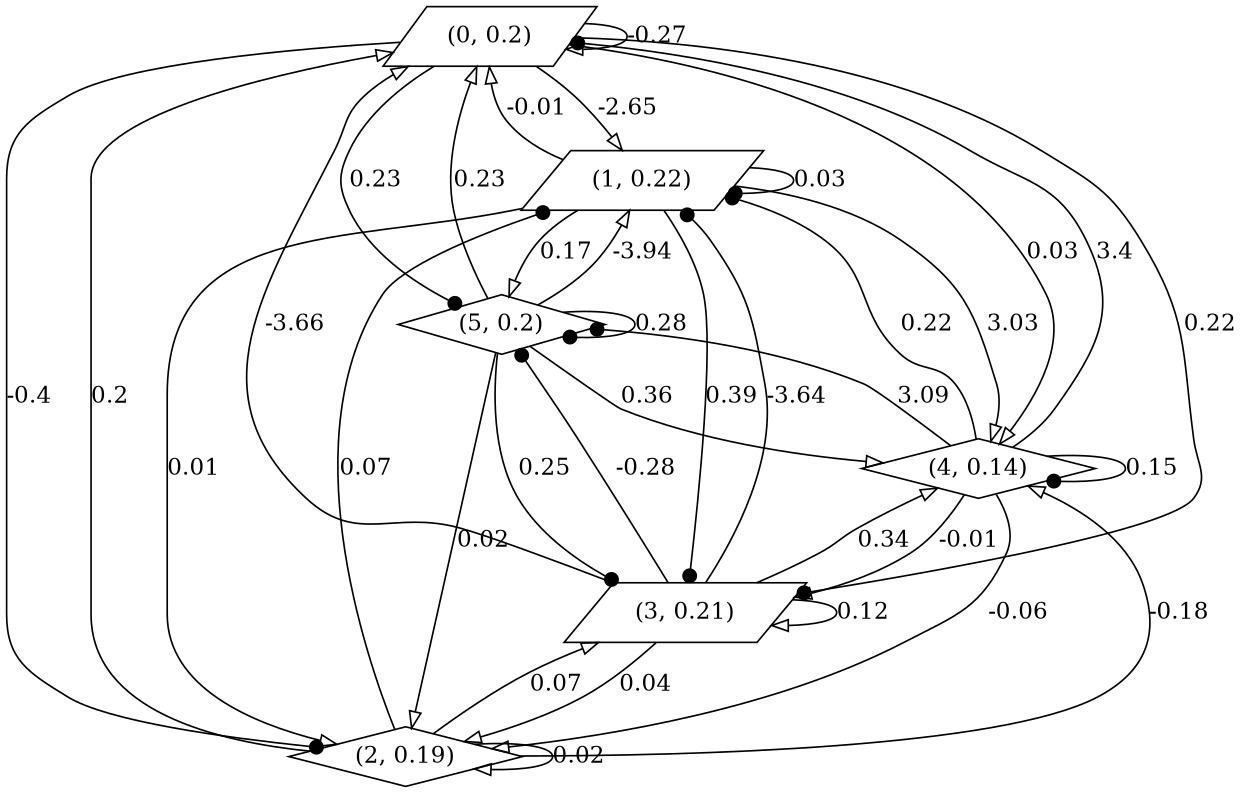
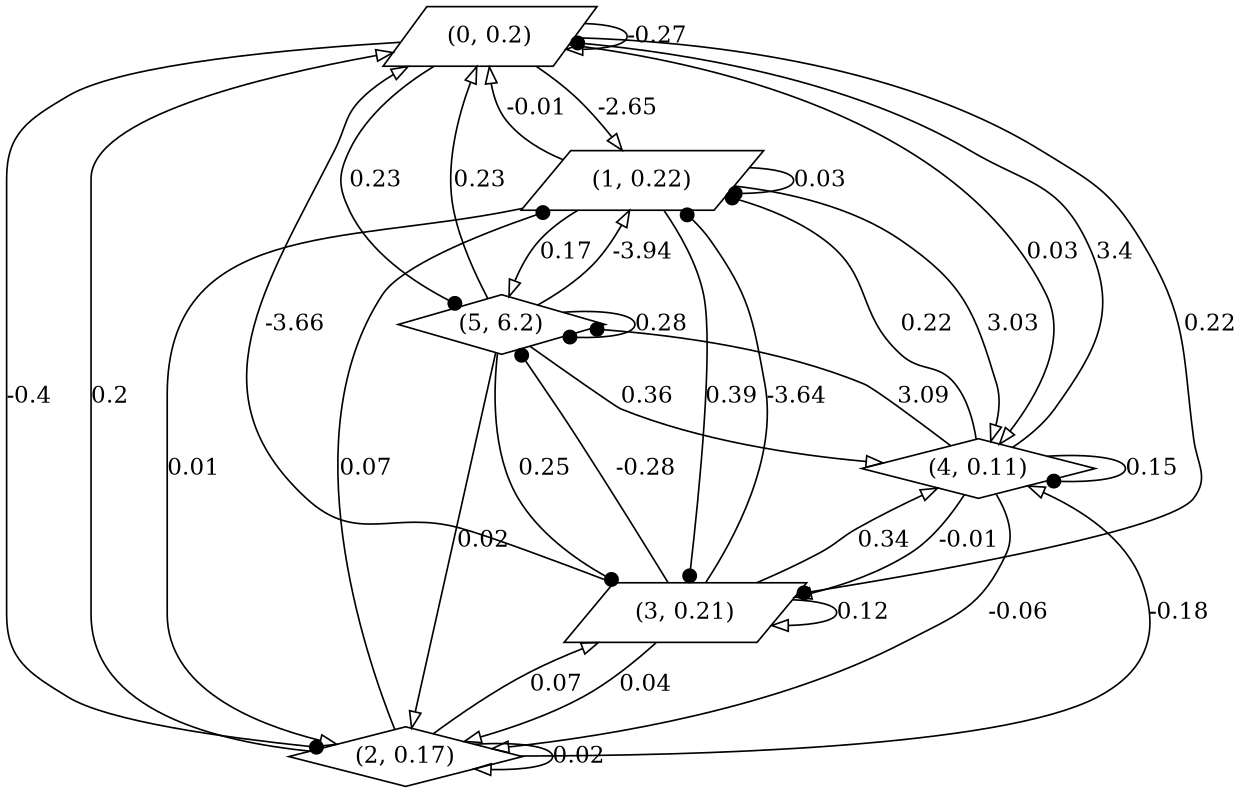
  digraph {
    node [shape=parallelogram]
    edge [arrowhead=onormal]
    n1 [label="(0, 0.2)"]
    n2 [label="(1, 0.22)"]
-   n3 [label="(2, 0.19)" shape=diamond]
+   n3 [label="(2, 0.17)" shape=diamond]
    n4 [label="(3, 0.21)"]
-   n5 [label="(4, 0.14)" shape=diamond]
-   n6 [label="(5, 0.2)" shape=diamond]
+   n5 [label="(4, 0.11)" shape=diamond]
+   n6 [label="(5, 6.2)" shape=diamond]
    n1 -> n1 [label=-0.27]
    n1 -> n2 [label=-2.65]
    n1 -> n3 [arrowhead=dot label=-0.4]
    n1 -> n4 [arrowhead=dot label=0.22]
    n1 -> n5 [label=0.03]
    n1 -> n6 [arrowhead=dot label=0.23]
    n2 -> n1 [label=-0.01]
    n2 -> n2 [arrowhead=dot label=0.03]
    n2 -> n3 [label=0.01]
    n2 -> n4 [arrowhead=dot label=0.39]
    n2 -> n5 [label=3.03]
    n2 -> n6 [label=0.17]
    n3 -> n1 [label=0.2]
    n3 -> n2 [arrowhead=dot label=0.07]
    n3 -> n3 [label=0.02]
    n3 -> n4 [label=0.07]
    n3 -> n5 [label=-0.18]
    n4 -> n1 [label=-3.66]
    n4 -> n2 [arrowhead=dot label=-3.64]
    n4 -> n3 [label=0.04]
    n4 -> n4 [label=0.12]
    n4 -> n5 [label=0.34]
    n4 -> n6 [arrowhead=dot label=-0.28]
    n5 -> n1 [arrowhead=dot label=3.4]
    n5 -> n2 [arrowhead=dot label=0.22]
    n5 -> n3 [label=-0.06]
    n5 -> n4 [label=-0.01]
    n5 -> n5 [arrowhead=dot label=0.15]
    n5 -> n6 [arrowhead=dot label=3.09]
    n6 -> n1 [label=0.23]
    n6 -> n2 [label=-3.94]
    n6 -> n3 [label=0.02]
    n6 -> n4 [arrowhead=dot label=0.25]
    n6 -> n5 [label=0.36]
    n6 -> n6 [arrowhead=dot label=0.28]
  }
